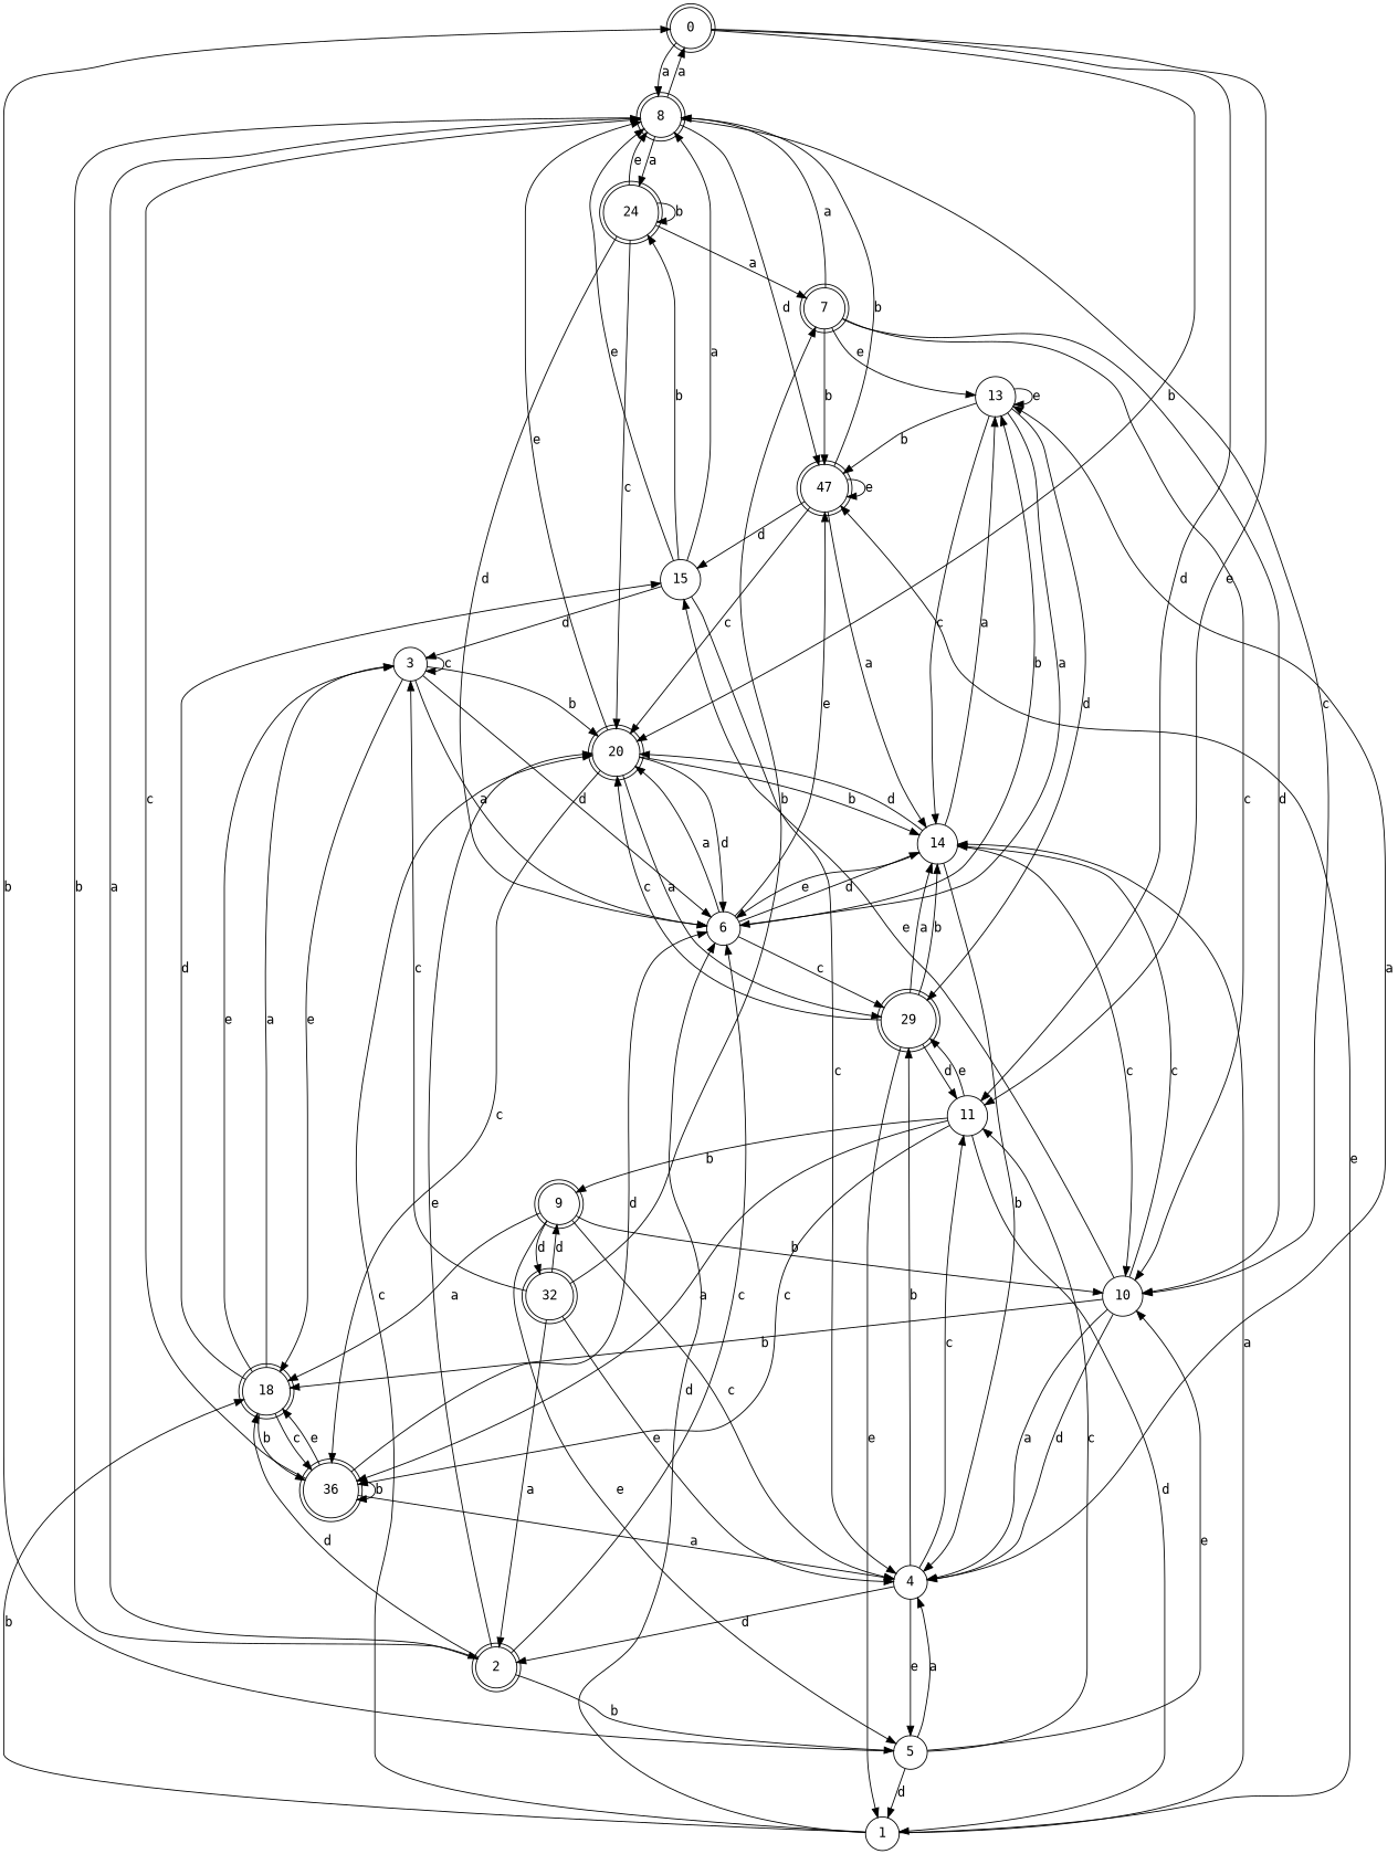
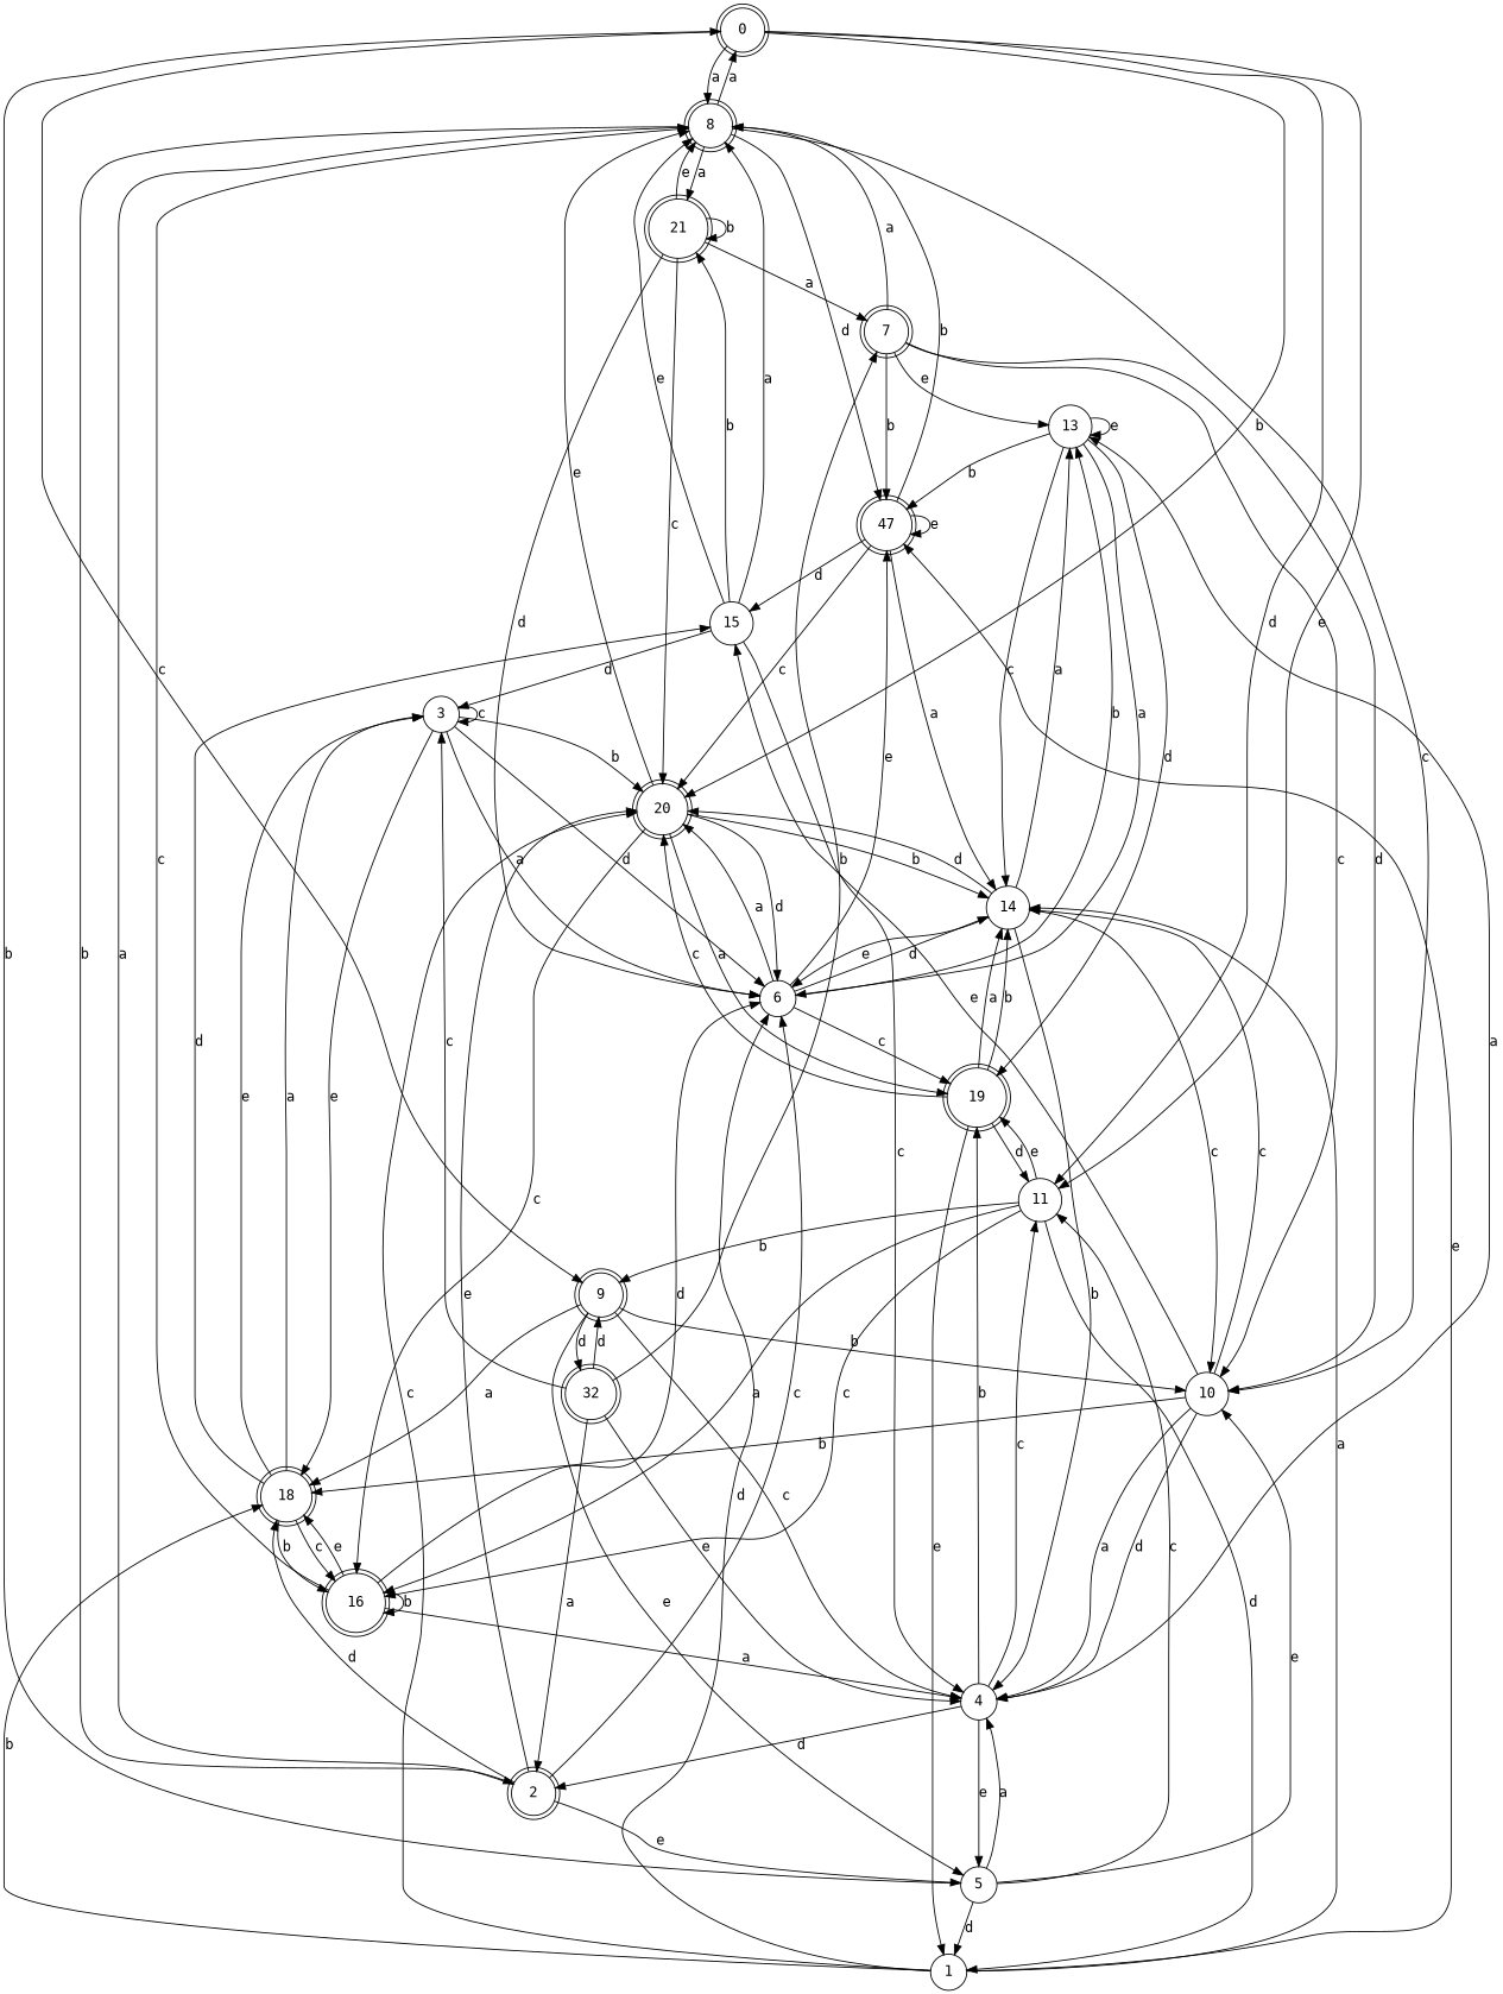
  digraph {
    fontname="DejaVu Sans Mono"
    rankdir=TB
    node [color=black fillcolor=white fontname="DejaVu Sans Mono" shape=doublecircle style="rounded,filled"]
    edge [fontname="DejaVu Sans Mono"]
    n1 [label=0]
    n2 [label=8]
    n3 [label=9]
    n4 [label=11 shape=circle style=filled]
    n5 [label=20]
    n6 [label=47]
    n7 [label=2]
    n8 [label=10 shape=circle style=filled]
-   n9 [label=24]
+   n9 [label=21]
    n10 [label=18]
    n11 [label=5 shape=circle style=filled]
    n12 [label=4 shape=circle style=filled]
    n13 [label=32]
    n14 [label=1 shape=circle style=filled]
-   n15 [label=29]
-   n16 [label=36]
+   n15 [label=19]
+   n16 [label=16]
    n17 [label=6 shape=circle style=filled]
    n18 [label=14 shape=circle style=filled]
    n19 [label=13 shape=circle style=filled]
    n20 [label=15 shape=circle style=filled]
    n21 [label=3 shape=circle style=filled]
    n22 [label=7]
    n1 -> n2 [label=a]
+   n1 -> n3 [label=c]
    n1 -> n4 [label=d]
    n1 -> n4 [label=e]
    n1 -> n5 [label=b]
    n2 -> n1 [label=a]
    n2 -> n6 [label=d]
    n2 -> n7 [label=b]
    n2 -> n8 [label=c]
    n2 -> n9 [label=a]
    n3 -> n8 [label=b]
    n3 -> n10 [label=a]
    n3 -> n11 [label=e]
    n3 -> n12 [label=c]
    n3 -> n13 [label=d]
    n4 -> n3 [label=b]
    n4 -> n14 [label=d]
    n4 -> n15 [label=e]
    n4 -> n16 [label=a]
    n4 -> n16 [label=c]
    n5 -> n2 [label=e]
    n5 -> n15 [label=a]
    n5 -> n16 [label=c]
    n5 -> n17 [label=d]
    n5 -> n18 [label=b]
    n6 -> n2 [label=b]
    n6 -> n5 [label=c]
    n6 -> n6 [label=e]
    n6 -> n18 [label=a]
    n6 -> n20 [label=d]
    n7 -> n2 [label=a]
    n7 -> n5 [label=e]
    n7 -> n10 [label=d]
-   n7 -> n11 [label=b]
+   n7 -> n11 [label=e]
    n7 -> n17 [label=c]
    n8 -> n10 [label=b]
    n8 -> n12 [label=a]
    n8 -> n12 [label=d]
    n8 -> n18 [label=c]
    n8 -> n20 [label=e]
    n9 -> n2 [label=e]
    n9 -> n5 [label=c]
    n9 -> n9 [label=b]
    n9 -> n17 [label=d]
    n9 -> n22 [label=a]
    n10 -> n16 [label=b]
    n10 -> n16 [label=c]
    n10 -> n20 [label=d]
    n10 -> n21 [label=a]
    n10 -> n21 [label=e]
    n11 -> n1 [label=b]
    n11 -> n4 [label=c]
    n11 -> n8 [label=e]
    n11 -> n12 [label=a]
    n11 -> n14 [label=d]
    n12 -> n4 [label=c]
    n12 -> n7 [label=d]
    n12 -> n11 [label=e]
    n12 -> n15 [label=b]
    n12 -> n19 [label=a]
    n13 -> n3 [label=d]
    n13 -> n7 [label=a]
    n13 -> n12 [label=e]
    n13 -> n21 [label=c]
    n13 -> n22 [label=b]
    n14 -> n5 [label=c]
    n14 -> n6 [label=e]
    n14 -> n10 [label=b]
    n14 -> n17 [label=d]
    n14 -> n18 [label=a]
    n15 -> n4 [label=d]
    n15 -> n5 [label=c]
    n15 -> n14 [label=e]
    n15 -> n18 [label=a]
    n15 -> n18 [label=b]
    n16 -> n2 [label=c]
    n16 -> n10 [label=e]
    n16 -> n12 [label=a]
    n16 -> n16 [label=b]
    n16 -> n17 [label=d]
    n17 -> n5 [label=a]
    n17 -> n6 [label=e]
    n17 -> n15 [label=c]
    n17 -> n18 [label=d]
    n17 -> n19 [label=b]
    n18 -> n5 [label=d]
    n18 -> n8 [label=c]
    n18 -> n12 [label=b]
    n18 -> n17 [label=e]
    n18 -> n19 [label=a]
    n19 -> n6 [label=b]
    n19 -> n15 [label=d]
    n19 -> n17 [label=a]
    n19 -> n18 [label=c]
    n19 -> n19 [label=e]
    n20 -> n2 [label=a]
    n20 -> n2 [label=e]
    n20 -> n9 [label=b]
    n20 -> n12 [label=c]
    n20 -> n21 [label=d]
    n21 -> n5 [label=b]
    n21 -> n10 [label=e]
    n21 -> n17 [label=a]
    n21 -> n17 [label=d]
    n21 -> n21 [label=c]
    n22 -> n2 [label=a]
    n22 -> n6 [label=b]
    n22 -> n8 [label=c]
    n22 -> n8 [label=d]
    n22 -> n19 [label=e]
  }
